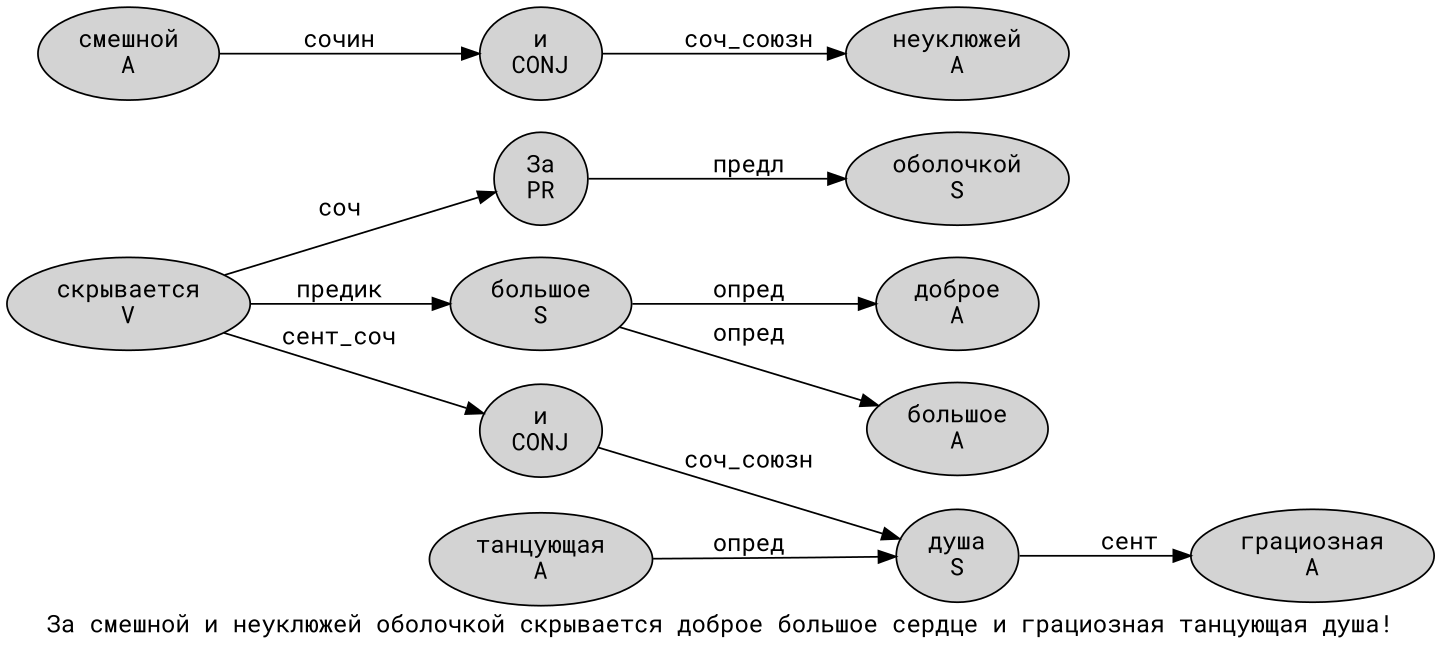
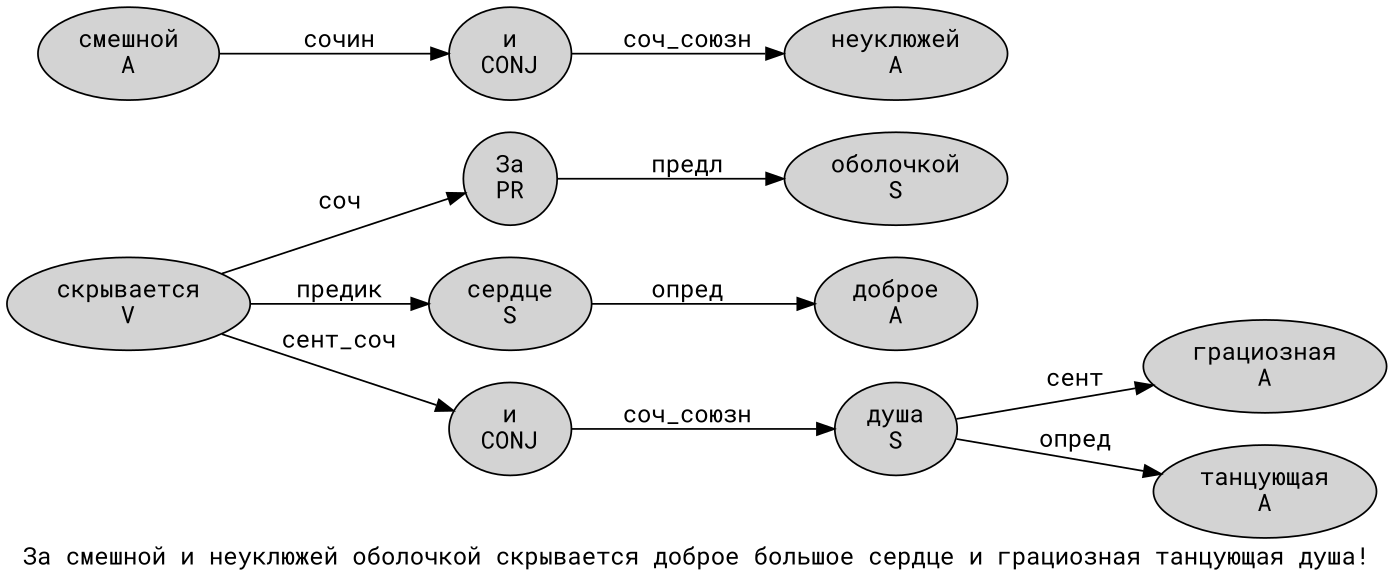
  digraph {
    fontname="Roboto Mono"
    label="За смешной и неуклюжей оболочкой скрывается доброе большое сердце и грациозная танцующая душа!"
    rankdir=LR
    node [fillcolor=lightgray fontname="Roboto Mono" penwidth=1 shape=ellipse style=filled]
    edge [fontname="Roboto Mono"]
    n1 [label="За\nPR"]
    n2 [label="оболочкой\nS"]
    n3 [label="смешной\nA"]
    n4 [label="и\nCONJ"]
    n5 [label="неуклюжей\nA"]
    n6 [label="скрывается\nV"]
-   n7 [label="большое\nS"]
+   n7 [label="сердце\nS"]
    n8 [label="и\nCONJ"]
    n9 [label="доброе\nA"]
-   n10 [label="большое\nA"]
    n11 [label="душа\nS"]
    n12 [label="грациозная\nA"]
    n13 [label="танцующая\nA"]
    n1 -> n2 [label="предл"]
    n3 -> n4 [label="сочин"]
    n4 -> n5 [label="соч_союзн"]
    n6 -> n1 [label="соч"]
    n6 -> n7 [label="предик"]
    n6 -> n8 [label="сент_соч"]
    n7 -> n9 [label="опред"]
-   n7 -> n10 [label="опред"]
    n8 -> n11 [label="соч_союзн"]
    n11 -> n12 [label="сент"]
-   n13 -> n11 [label="опред"]
+   n11 -> n13 [label="опред"]
  }
